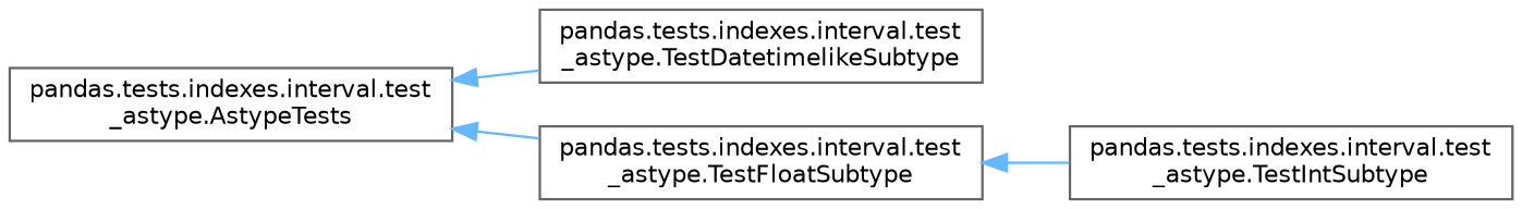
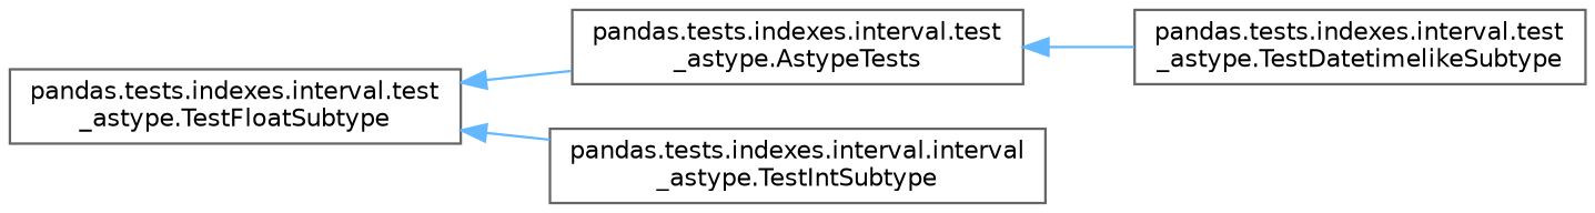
  digraph {
    rankdir=LR
    node [color=grey40 fillcolor=white fontname=Helvetica fontsize=10 shape=box style=filled]
    edge [color=steelblue1 dir=back fontname=Helvetica fontsize=10 labelfontname=Helvetica labelfontsize=10 style=solid]
    n1 [height=0.2 label="pandas.tests.indexes.interval.test\l_astype.AstypeTests" width=0.4]
    n2 [height=0.2 label="pandas.tests.indexes.interval.test\l_astype.TestDatetimelikeSubtype" width=0.4]
    n3 [height=0.2 label="pandas.tests.indexes.interval.test\l_astype.TestFloatSubtype" width=0.4]
-   n4 [height=0.2 label="pandas.tests.indexes.interval.test\l_astype.TestIntSubtype" width=0.4]
+   n4 [height=0.2 label="pandas.tests.indexes.interval.interval\l_astype.TestIntSubtype" width=0.4]
    n1 -> n2
-   n1 -> n3
+   n3 -> n1
    n3 -> n4
  }
